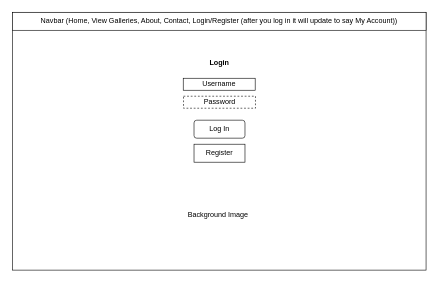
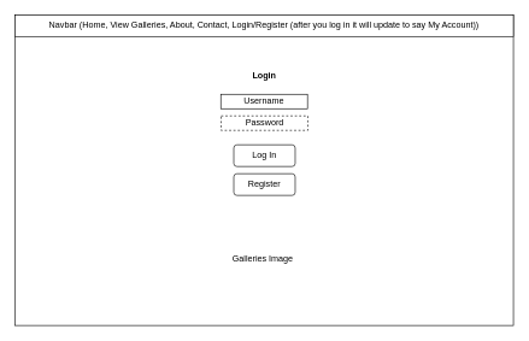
  <mxCell id="0" />
  <mxCell id="1" parent="0" />
- <mxCell id="2" value="&lt;div&gt;&lt;br&gt;&lt;/div&gt;&lt;div&gt;&lt;br&gt;&lt;/div&gt;&lt;div&gt;&lt;br&gt;&lt;/div&gt;&lt;div&gt;&lt;br&gt;&lt;/div&gt;&lt;div&gt;&lt;br&gt;&lt;/div&gt;&lt;div&gt;&lt;br&gt;&lt;/div&gt;&lt;div&gt;&lt;br&gt;&lt;/div&gt;&lt;div&gt;&lt;br&gt;&lt;/div&gt;&lt;div&gt;&lt;br&gt;&lt;/div&gt;&lt;div&gt;&lt;br&gt;&lt;/div&gt;&lt;div&gt;&lt;br&gt;&lt;/div&gt;&lt;div&gt;&lt;br&gt;&lt;/div&gt;&lt;div&gt;&lt;br&gt;&lt;/div&gt;&lt;div&gt;&lt;br&gt;&lt;/div&gt;&lt;div&gt;&lt;br&gt;&lt;/div&gt;&lt;div&gt;&lt;br&gt;&lt;/div&gt;&lt;div&gt;&lt;br&gt;&lt;/div&gt;Background Image&amp;nbsp;" style="rounded=0;whiteSpace=wrap;html=1;" parent="1" vertex="1"><mxGeometry x="20" y="20" width="690" height="430" as="geometry" /></mxCell>
+ <mxCell id="2" value="&lt;div&gt;&lt;br&gt;&lt;/div&gt;&lt;div&gt;&lt;br&gt;&lt;/div&gt;&lt;div&gt;&lt;br&gt;&lt;/div&gt;&lt;div&gt;&lt;br&gt;&lt;/div&gt;&lt;div&gt;&lt;br&gt;&lt;/div&gt;&lt;div&gt;&lt;br&gt;&lt;/div&gt;&lt;div&gt;&lt;br&gt;&lt;/div&gt;&lt;div&gt;&lt;br&gt;&lt;/div&gt;&lt;div&gt;&lt;br&gt;&lt;/div&gt;&lt;div&gt;&lt;br&gt;&lt;/div&gt;&lt;div&gt;&lt;br&gt;&lt;/div&gt;&lt;div&gt;&lt;br&gt;&lt;/div&gt;&lt;div&gt;&lt;br&gt;&lt;/div&gt;&lt;div&gt;&lt;br&gt;&lt;/div&gt;&lt;div&gt;&lt;br&gt;&lt;/div&gt;&lt;div&gt;&lt;br&gt;&lt;/div&gt;&lt;div&gt;&lt;br&gt;&lt;/div&gt;Galleries Image&amp;nbsp;" style="rounded=0;whiteSpace=wrap;html=1;" parent="1" vertex="1"><mxGeometry x="20" y="20" width="690" height="430" as="geometry" /></mxCell>
  <mxCell id="3" value="Navbar (Home, View Galleries, About, Contact, Login/Register (after you log in it will update to say My Account))" style="rounded=0;whiteSpace=wrap;html=1;" parent="1" vertex="1"><mxGeometry x="20" y="20" width="690" height="30" as="geometry" /></mxCell>
  <mxCell id="4" value="&lt;b&gt;Login&lt;/b&gt;" style="text;html=1;align=center;verticalAlign=middle;whiteSpace=wrap;rounded=0;" parent="1" vertex="1"><mxGeometry x="297" y="70" width="137" height="70" as="geometry" /></mxCell>
  <mxCell id="5" value="Log In" style="rounded=1;whiteSpace=wrap;html=1;" parent="1" vertex="1"><mxGeometry x="323" y="200" width="85" height="30" as="geometry" /></mxCell>
- <mxCell id="6" value="Register" style="whiteSpace=wrap;html=1;rounded=0;" vertex="1" parent="1"><mxGeometry x="323" y="240" width="85" height="30" as="geometry" /></mxCell>
+ <mxCell id="6" value="Register" style="rounded=1;whiteSpace=wrap;html=1;" vertex="1" parent="1"><mxGeometry x="323" y="240" width="85" height="30" as="geometry" /></mxCell>
  <mxCell id="7" value="Username" style="rounded=0;whiteSpace=wrap;html=1;" vertex="1" parent="1"><mxGeometry x="305" y="130" width="120" height="20" as="geometry" /></mxCell>
  <mxCell id="8" value="Password" style="rounded=0;whiteSpace=wrap;html=1;dashed=1;" vertex="1" parent="1"><mxGeometry x="305.5" y="160" width="120" height="20" as="geometry" /></mxCell>
